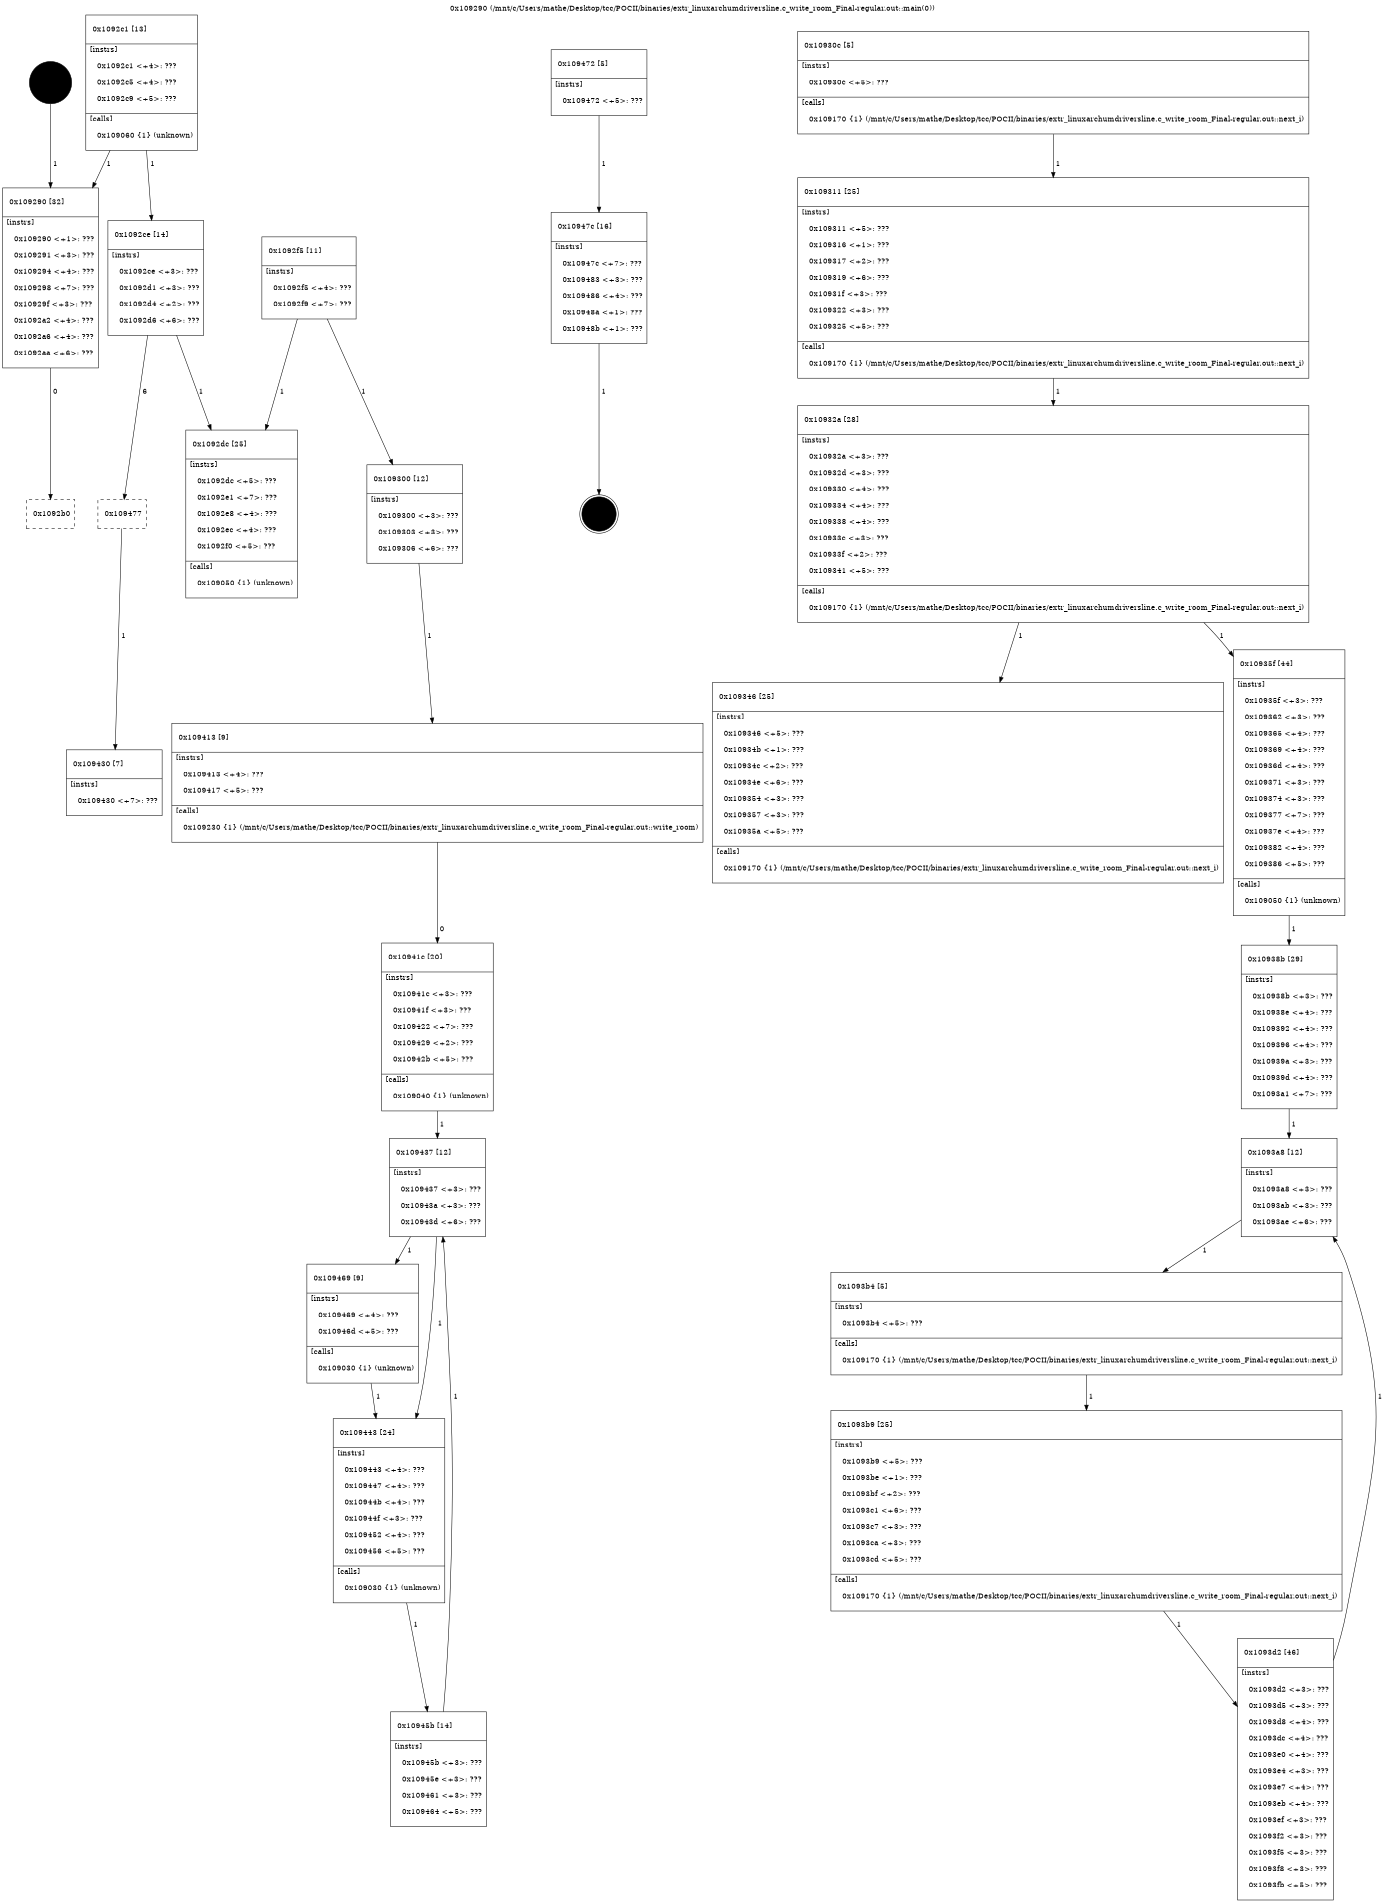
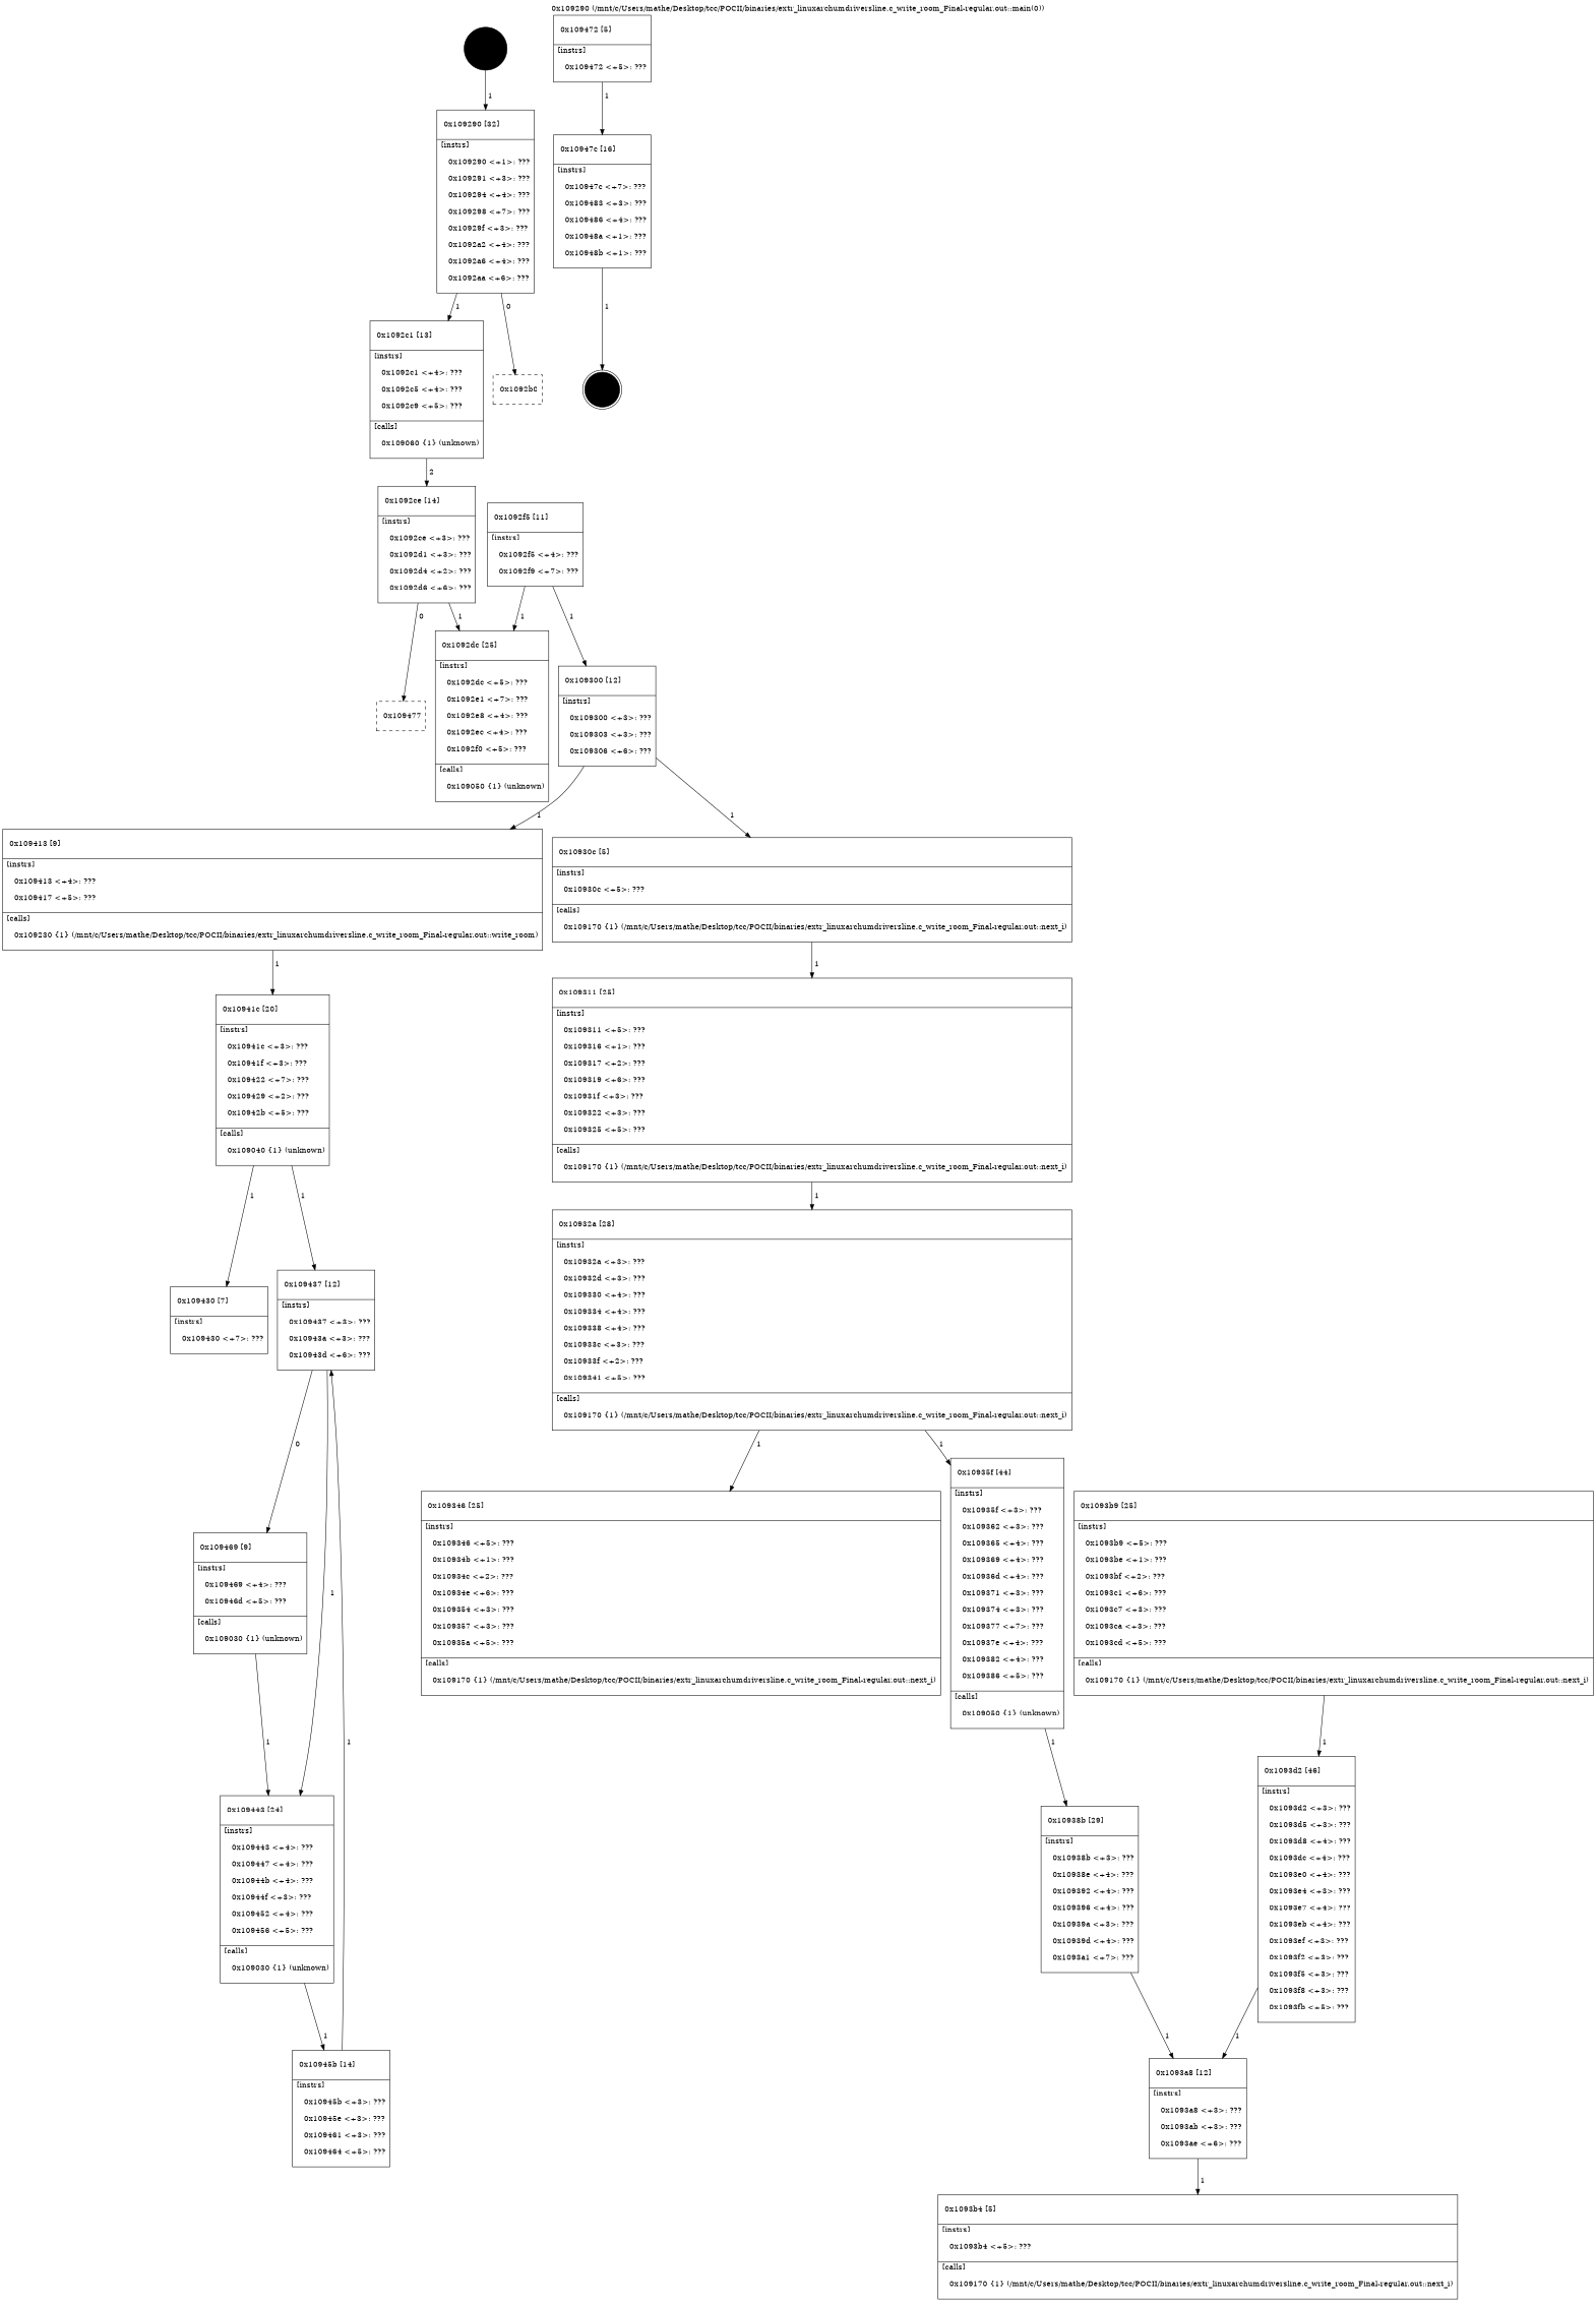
  digraph {
    label="0x109290 (/mnt/c/Users/mathe/Desktop/tcc/POCII/binaries/extr_linuxarchumdriversline.c_write_room_Final-regular.out::main(0))"
    labelloc=t
    node [shape=record]
    Entry [fillcolor=black height=0.3 shape=circle style=filled width=0.3]
    n2 [label="{\n     0x109290 [32]\l\n     | [instrs]\l\n     &nbsp;&nbsp;0x109290 \<+1\>: ???\l\n     &nbsp;&nbsp;0x109291 \<+3\>: ???\l\n     &nbsp;&nbsp;0x109294 \<+4\>: ???\l\n     &nbsp;&nbsp;0x109298 \<+7\>: ???\l\n     &nbsp;&nbsp;0x10929f \<+3\>: ???\l\n     &nbsp;&nbsp;0x1092a2 \<+4\>: ???\l\n     &nbsp;&nbsp;0x1092a6 \<+4\>: ???\l\n     &nbsp;&nbsp;0x1092aa \<+6\>: ???\l\n  }"]
    n3 [label="{\n     0x1092c1 [13]\l\n     | [instrs]\l\n     &nbsp;&nbsp;0x1092c1 \<+4\>: ???\l\n     &nbsp;&nbsp;0x1092c5 \<+4\>: ???\l\n     &nbsp;&nbsp;0x1092c9 \<+5\>: ???\l\n     | [calls]\l\n     &nbsp;&nbsp;0x109060 \{1\} (unknown)\l\n  }"]
    n4 [label="{\n     0x1092b0\l\n  }" style=dashed]
    n5 [label="{\n     0x1092ce [14]\l\n     | [instrs]\l\n     &nbsp;&nbsp;0x1092ce \<+3\>: ???\l\n     &nbsp;&nbsp;0x1092d1 \<+3\>: ???\l\n     &nbsp;&nbsp;0x1092d4 \<+2\>: ???\l\n     &nbsp;&nbsp;0x1092d6 \<+6\>: ???\l\n  }"]
    n6 [label="{\n     0x109477\l\n  }" style=dashed]
    n7 [label="{\n     0x1092dc [25]\l\n     | [instrs]\l\n     &nbsp;&nbsp;0x1092dc \<+5\>: ???\l\n     &nbsp;&nbsp;0x1092e1 \<+7\>: ???\l\n     &nbsp;&nbsp;0x1092e8 \<+4\>: ???\l\n     &nbsp;&nbsp;0x1092ec \<+4\>: ???\l\n     &nbsp;&nbsp;0x1092f0 \<+5\>: ???\l\n     | [calls]\l\n     &nbsp;&nbsp;0x109050 \{1\} (unknown)\l\n  }"]
    n8 [label="{\n     0x1092f5 [11]\l\n     | [instrs]\l\n     &nbsp;&nbsp;0x1092f5 \<+4\>: ???\l\n     &nbsp;&nbsp;0x1092f9 \<+7\>: ???\l\n  }"]
    n9 [label="{\n     0x109300 [12]\l\n     | [instrs]\l\n     &nbsp;&nbsp;0x109300 \<+3\>: ???\l\n     &nbsp;&nbsp;0x109303 \<+3\>: ???\l\n     &nbsp;&nbsp;0x109306 \<+6\>: ???\l\n  }"]
    Exit [fillcolor=black height=0.3 peripheries=2 shape=circle style=filled width=0.3]
    n11 [label="{\n     0x109413 [9]\l\n     | [instrs]\l\n     &nbsp;&nbsp;0x109413 \<+4\>: ???\l\n     &nbsp;&nbsp;0x109417 \<+5\>: ???\l\n     | [calls]\l\n     &nbsp;&nbsp;0x109230 \{1\} (/mnt/c/Users/mathe/Desktop/tcc/POCII/binaries/extr_linuxarchumdriversline.c_write_room_Final-regular.out::write_room)\l\n  }"]
    n12 [label="{\n     0x10930c [5]\l\n     | [instrs]\l\n     &nbsp;&nbsp;0x10930c \<+5\>: ???\l\n     | [calls]\l\n     &nbsp;&nbsp;0x109170 \{1\} (/mnt/c/Users/mathe/Desktop/tcc/POCII/binaries/extr_linuxarchumdriversline.c_write_room_Final-regular.out::next_i)\l\n  }"]
    n13 [label="{\n     0x10941c [20]\l\n     | [instrs]\l\n     &nbsp;&nbsp;0x10941c \<+3\>: ???\l\n     &nbsp;&nbsp;0x10941f \<+3\>: ???\l\n     &nbsp;&nbsp;0x109422 \<+7\>: ???\l\n     &nbsp;&nbsp;0x109429 \<+2\>: ???\l\n     &nbsp;&nbsp;0x10942b \<+5\>: ???\l\n     | [calls]\l\n     &nbsp;&nbsp;0x109040 \{1\} (unknown)\l\n  }"]
    n14 [label="{\n     0x109311 [25]\l\n     | [instrs]\l\n     &nbsp;&nbsp;0x109311 \<+5\>: ???\l\n     &nbsp;&nbsp;0x109316 \<+1\>: ???\l\n     &nbsp;&nbsp;0x109317 \<+2\>: ???\l\n     &nbsp;&nbsp;0x109319 \<+6\>: ???\l\n     &nbsp;&nbsp;0x10931f \<+3\>: ???\l\n     &nbsp;&nbsp;0x109322 \<+3\>: ???\l\n     &nbsp;&nbsp;0x109325 \<+5\>: ???\l\n     | [calls]\l\n     &nbsp;&nbsp;0x109170 \{1\} (/mnt/c/Users/mathe/Desktop/tcc/POCII/binaries/extr_linuxarchumdriversline.c_write_room_Final-regular.out::next_i)\l\n  }"]
    n15 [label="{\n     0x109430 [7]\l\n     | [instrs]\l\n     &nbsp;&nbsp;0x109430 \<+7\>: ???\l\n  }"]
    n16 [label="{\n     0x109437 [12]\l\n     | [instrs]\l\n     &nbsp;&nbsp;0x109437 \<+3\>: ???\l\n     &nbsp;&nbsp;0x10943a \<+3\>: ???\l\n     &nbsp;&nbsp;0x10943d \<+6\>: ???\l\n  }"]
    n17 [label="{\n     0x10932a [28]\l\n     | [instrs]\l\n     &nbsp;&nbsp;0x10932a \<+3\>: ???\l\n     &nbsp;&nbsp;0x10932d \<+3\>: ???\l\n     &nbsp;&nbsp;0x109330 \<+4\>: ???\l\n     &nbsp;&nbsp;0x109334 \<+4\>: ???\l\n     &nbsp;&nbsp;0x109338 \<+4\>: ???\l\n     &nbsp;&nbsp;0x10933c \<+3\>: ???\l\n     &nbsp;&nbsp;0x10933f \<+2\>: ???\l\n     &nbsp;&nbsp;0x109341 \<+5\>: ???\l\n     | [calls]\l\n     &nbsp;&nbsp;0x109170 \{1\} (/mnt/c/Users/mathe/Desktop/tcc/POCII/binaries/extr_linuxarchumdriversline.c_write_room_Final-regular.out::next_i)\l\n  }"]
    n18 [label="{\n     0x109346 [25]\l\n     | [instrs]\l\n     &nbsp;&nbsp;0x109346 \<+5\>: ???\l\n     &nbsp;&nbsp;0x10934b \<+1\>: ???\l\n     &nbsp;&nbsp;0x10934c \<+2\>: ???\l\n     &nbsp;&nbsp;0x10934e \<+6\>: ???\l\n     &nbsp;&nbsp;0x109354 \<+3\>: ???\l\n     &nbsp;&nbsp;0x109357 \<+3\>: ???\l\n     &nbsp;&nbsp;0x10935a \<+5\>: ???\l\n     | [calls]\l\n     &nbsp;&nbsp;0x109170 \{1\} (/mnt/c/Users/mathe/Desktop/tcc/POCII/binaries/extr_linuxarchumdriversline.c_write_room_Final-regular.out::next_i)\l\n  }"]
    n19 [label="{\n     0x10935f [44]\l\n     | [instrs]\l\n     &nbsp;&nbsp;0x10935f \<+3\>: ???\l\n     &nbsp;&nbsp;0x109362 \<+3\>: ???\l\n     &nbsp;&nbsp;0x109365 \<+4\>: ???\l\n     &nbsp;&nbsp;0x109369 \<+4\>: ???\l\n     &nbsp;&nbsp;0x10936d \<+4\>: ???\l\n     &nbsp;&nbsp;0x109371 \<+3\>: ???\l\n     &nbsp;&nbsp;0x109374 \<+3\>: ???\l\n     &nbsp;&nbsp;0x109377 \<+7\>: ???\l\n     &nbsp;&nbsp;0x10937e \<+4\>: ???\l\n     &nbsp;&nbsp;0x109382 \<+4\>: ???\l\n     &nbsp;&nbsp;0x109386 \<+5\>: ???\l\n     | [calls]\l\n     &nbsp;&nbsp;0x109050 \{1\} (unknown)\l\n  }"]
    n20 [label="{\n     0x10938b [29]\l\n     | [instrs]\l\n     &nbsp;&nbsp;0x10938b \<+3\>: ???\l\n     &nbsp;&nbsp;0x10938e \<+4\>: ???\l\n     &nbsp;&nbsp;0x109392 \<+4\>: ???\l\n     &nbsp;&nbsp;0x109396 \<+4\>: ???\l\n     &nbsp;&nbsp;0x10939a \<+3\>: ???\l\n     &nbsp;&nbsp;0x10939d \<+4\>: ???\l\n     &nbsp;&nbsp;0x1093a1 \<+7\>: ???\l\n  }"]
    n21 [label="{\n     0x1093a8 [12]\l\n     | [instrs]\l\n     &nbsp;&nbsp;0x1093a8 \<+3\>: ???\l\n     &nbsp;&nbsp;0x1093ab \<+3\>: ???\l\n     &nbsp;&nbsp;0x1093ae \<+6\>: ???\l\n  }"]
    n22 [label="{\n     0x1093b4 [5]\l\n     | [instrs]\l\n     &nbsp;&nbsp;0x1093b4 \<+5\>: ???\l\n     | [calls]\l\n     &nbsp;&nbsp;0x109170 \{1\} (/mnt/c/Users/mathe/Desktop/tcc/POCII/binaries/extr_linuxarchumdriversline.c_write_room_Final-regular.out::next_i)\l\n  }"]
    n23 [label="{\n     0x1093b9 [25]\l\n     | [instrs]\l\n     &nbsp;&nbsp;0x1093b9 \<+5\>: ???\l\n     &nbsp;&nbsp;0x1093be \<+1\>: ???\l\n     &nbsp;&nbsp;0x1093bf \<+2\>: ???\l\n     &nbsp;&nbsp;0x1093c1 \<+6\>: ???\l\n     &nbsp;&nbsp;0x1093c7 \<+3\>: ???\l\n     &nbsp;&nbsp;0x1093ca \<+3\>: ???\l\n     &nbsp;&nbsp;0x1093cd \<+5\>: ???\l\n     | [calls]\l\n     &nbsp;&nbsp;0x109170 \{1\} (/mnt/c/Users/mathe/Desktop/tcc/POCII/binaries/extr_linuxarchumdriversline.c_write_room_Final-regular.out::next_i)\l\n  }"]
    n24 [label="{\n     0x1093d2 [46]\l\n     | [instrs]\l\n     &nbsp;&nbsp;0x1093d2 \<+3\>: ???\l\n     &nbsp;&nbsp;0x1093d5 \<+3\>: ???\l\n     &nbsp;&nbsp;0x1093d8 \<+4\>: ???\l\n     &nbsp;&nbsp;0x1093dc \<+4\>: ???\l\n     &nbsp;&nbsp;0x1093e0 \<+4\>: ???\l\n     &nbsp;&nbsp;0x1093e4 \<+3\>: ???\l\n     &nbsp;&nbsp;0x1093e7 \<+4\>: ???\l\n     &nbsp;&nbsp;0x1093eb \<+4\>: ???\l\n     &nbsp;&nbsp;0x1093ef \<+3\>: ???\l\n     &nbsp;&nbsp;0x1093f2 \<+3\>: ???\l\n     &nbsp;&nbsp;0x1093f5 \<+3\>: ???\l\n     &nbsp;&nbsp;0x1093f8 \<+3\>: ???\l\n     &nbsp;&nbsp;0x1093fb \<+5\>: ???\l\n  }"]
    n25 [label="{\n     0x10947c [16]\l\n     | [instrs]\l\n     &nbsp;&nbsp;0x10947c \<+7\>: ???\l\n     &nbsp;&nbsp;0x109483 \<+3\>: ???\l\n     &nbsp;&nbsp;0x109486 \<+4\>: ???\l\n     &nbsp;&nbsp;0x10948a \<+1\>: ???\l\n     &nbsp;&nbsp;0x10948b \<+1\>: ???\l\n  }"]
    n26 [label="{\n     0x109469 [9]\l\n     | [instrs]\l\n     &nbsp;&nbsp;0x109469 \<+4\>: ???\l\n     &nbsp;&nbsp;0x10946d \<+5\>: ???\l\n     | [calls]\l\n     &nbsp;&nbsp;0x109030 \{1\} (unknown)\l\n  }"]
    n27 [label="{\n     0x109443 [24]\l\n     | [instrs]\l\n     &nbsp;&nbsp;0x109443 \<+4\>: ???\l\n     &nbsp;&nbsp;0x109447 \<+4\>: ???\l\n     &nbsp;&nbsp;0x10944b \<+4\>: ???\l\n     &nbsp;&nbsp;0x10944f \<+3\>: ???\l\n     &nbsp;&nbsp;0x109452 \<+4\>: ???\l\n     &nbsp;&nbsp;0x109456 \<+5\>: ???\l\n     | [calls]\l\n     &nbsp;&nbsp;0x109030 \{1\} (unknown)\l\n  }"]
    n28 [label="{\n     0x10945b [14]\l\n     | [instrs]\l\n     &nbsp;&nbsp;0x10945b \<+3\>: ???\l\n     &nbsp;&nbsp;0x10945e \<+3\>: ???\l\n     &nbsp;&nbsp;0x109461 \<+3\>: ???\l\n     &nbsp;&nbsp;0x109464 \<+5\>: ???\l\n  }"]
    n29 [label="{\n     0x109472 [5]\l\n     | [instrs]\l\n     &nbsp;&nbsp;0x109472 \<+5\>: ???\l\n  }"]
    Entry -> n2 [label=" 1"]
-   n3 -> n2 [label=" 1"]
+   n2 -> n3 [label=" 1"]
    n2 -> n4 [label=" 0"]
-   n3 -> n5 [label=" 1"]
-   n5 -> n6 [label=" 6"]
+   n3 -> n5 [label=" 2"]
+   n5 -> n6 [label=" 0"]
    n5 -> n7 [label=" 1"]
    n8 -> n7 [label=" 1"]
    n8 -> n9 [label=" 1"]
    n9 -> n11 [label=" 1"]
-   n11 -> n13 [label=" 0"]
+   n9 -> n12 [label=" 1"]
+   n11 -> n13 [label=" 1"]
    n12 -> n14 [label=" 1"]
-   n6 -> n15 [label=" 1"]
+   n13 -> n15 [label=" 1"]
    n13 -> n16 [label=" 1"]
    n14 -> n17 [label=" 1"]
-   n16 -> n26 [label=" 1"]
+   n16 -> n26 [label=" 0"]
    n16 -> n27 [label=" 1"]
    n17 -> n18 [label=" 1"]
    n17 -> n19 [label=" 1"]
    n19 -> n20 [label=" 1"]
    n20 -> n21 [label=" 1"]
    n21 -> n22 [label=" 1"]
-   n22 -> n23 [label=" 1"]
    n23 -> n24 [label=" 1"]
    n24 -> n21 [label=" 1"]
    n25 -> Exit [label=" 1"]
    n26 -> n27 [label=" 1"]
    n27 -> n28 [label=" 1"]
    n28 -> n16 [label=" 1"]
    n29 -> n25 [label=" 1"]
  }
